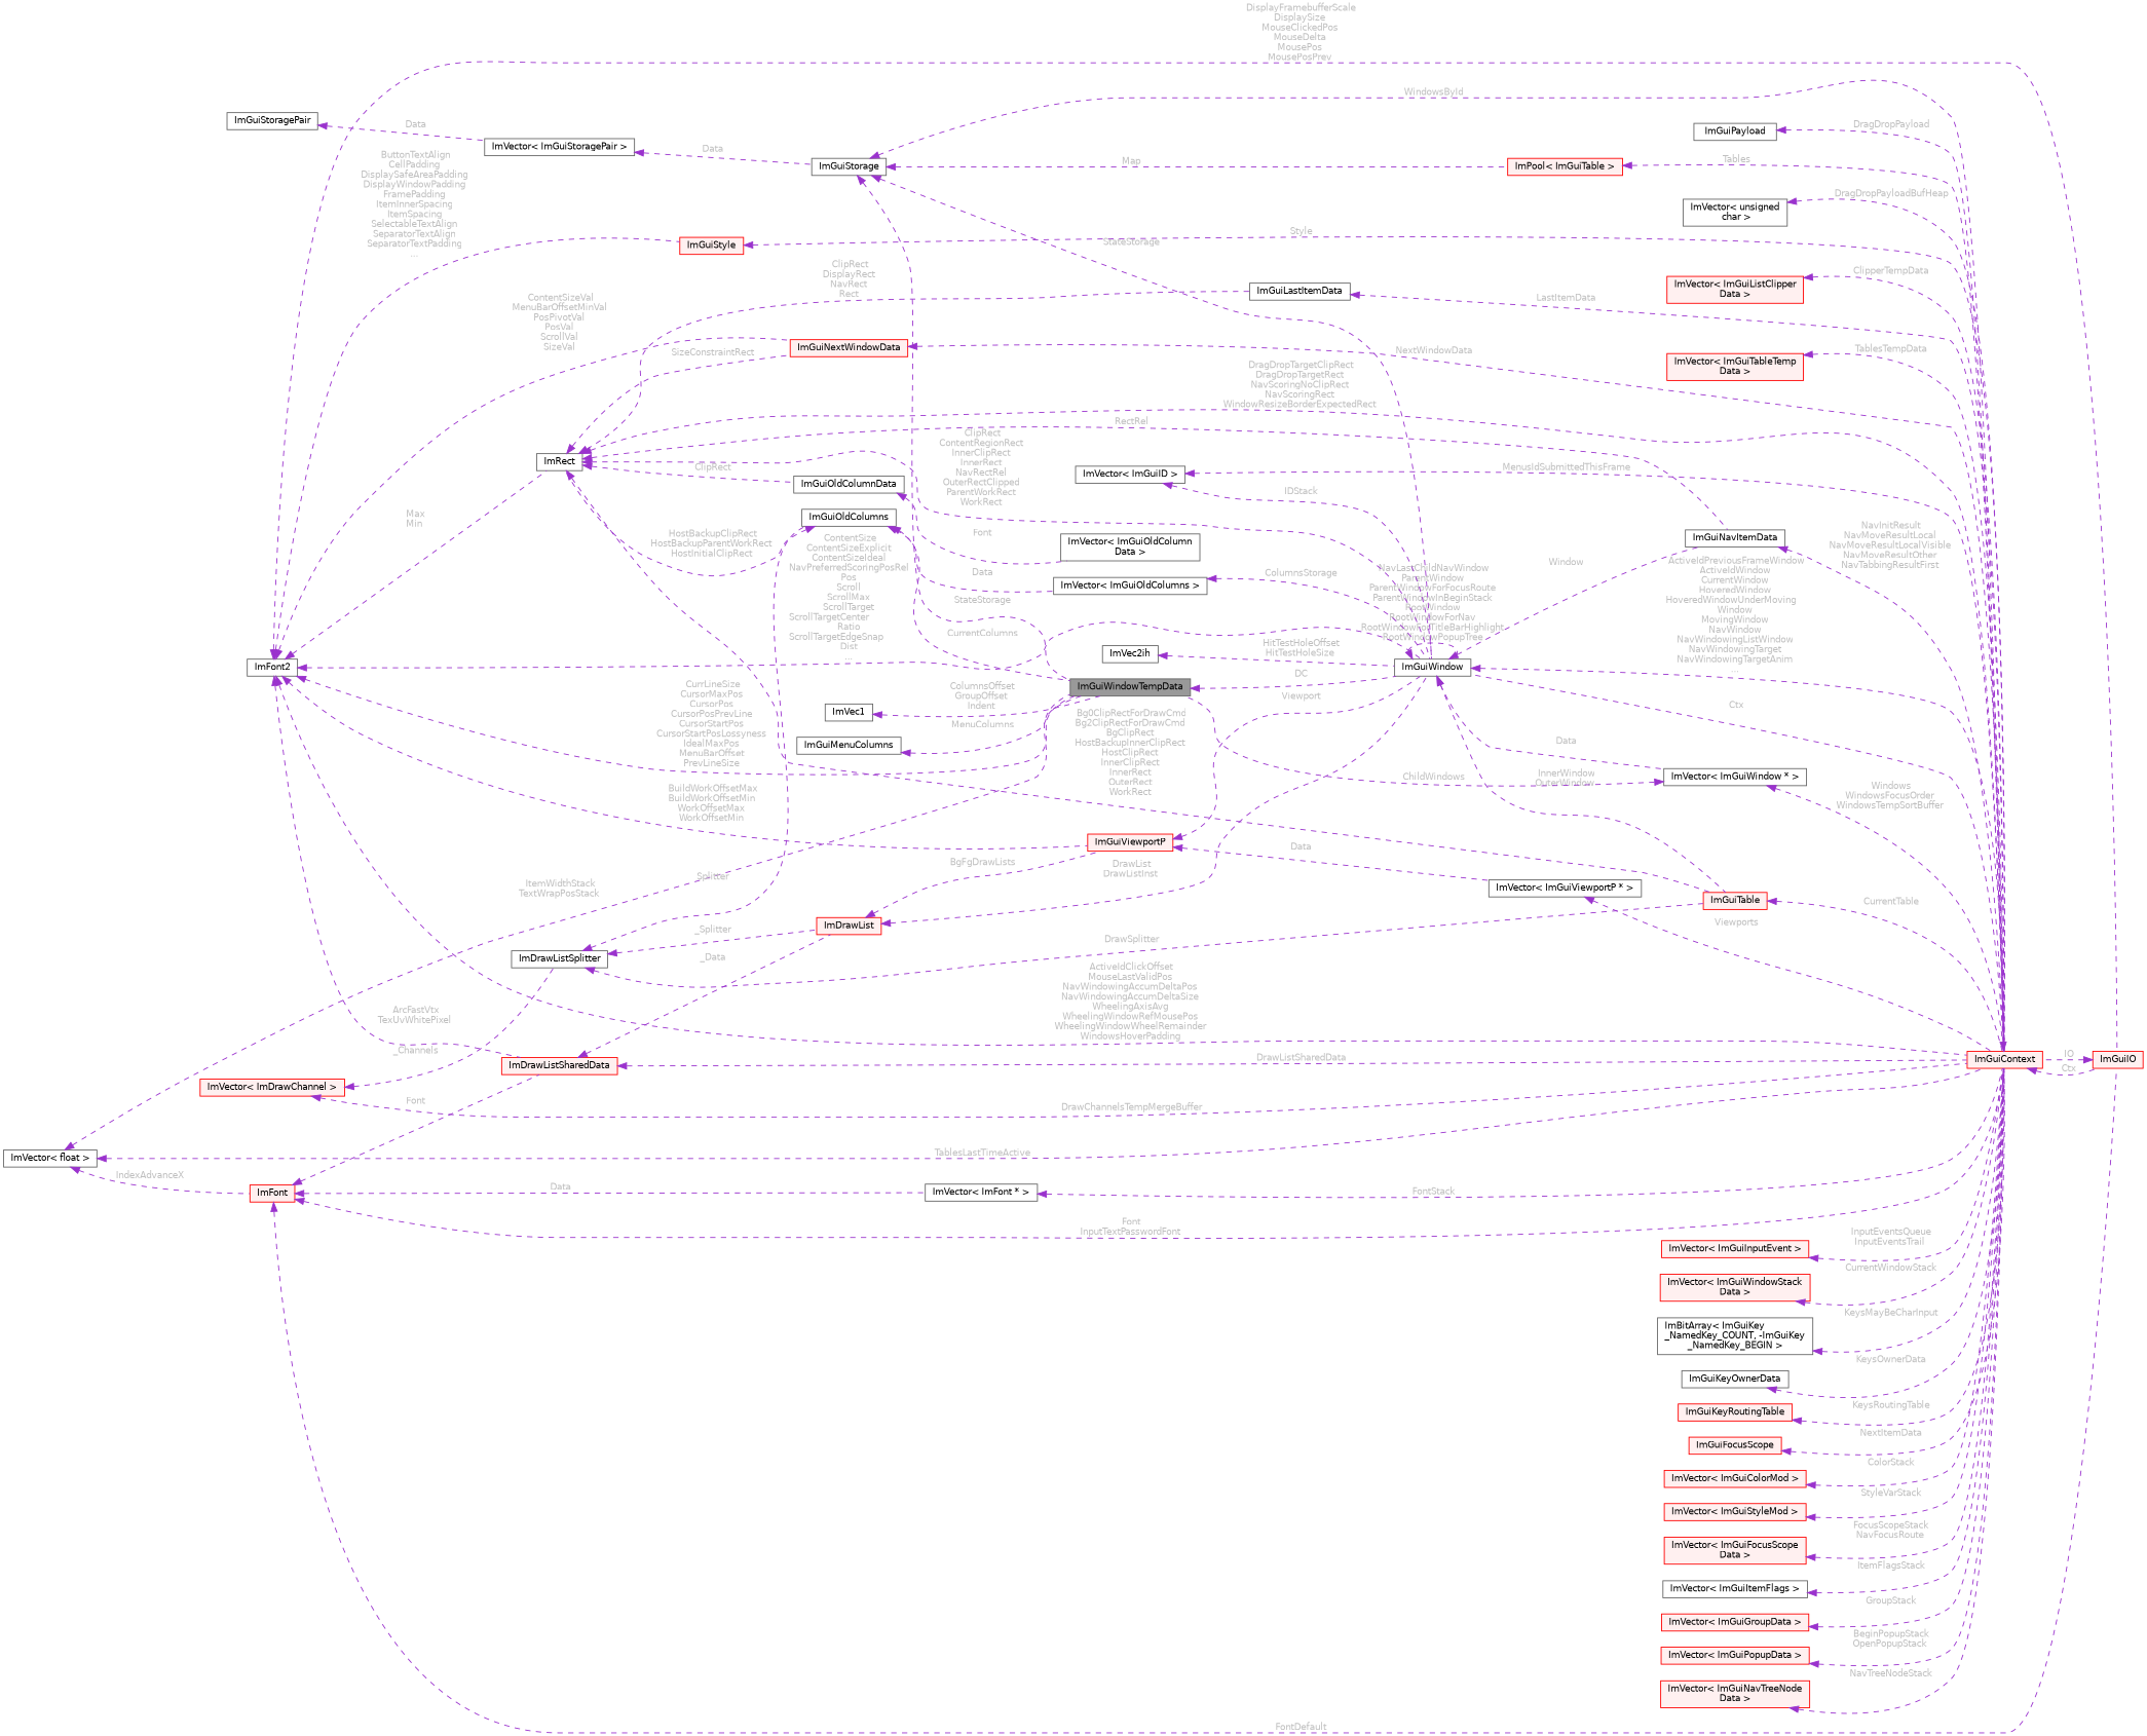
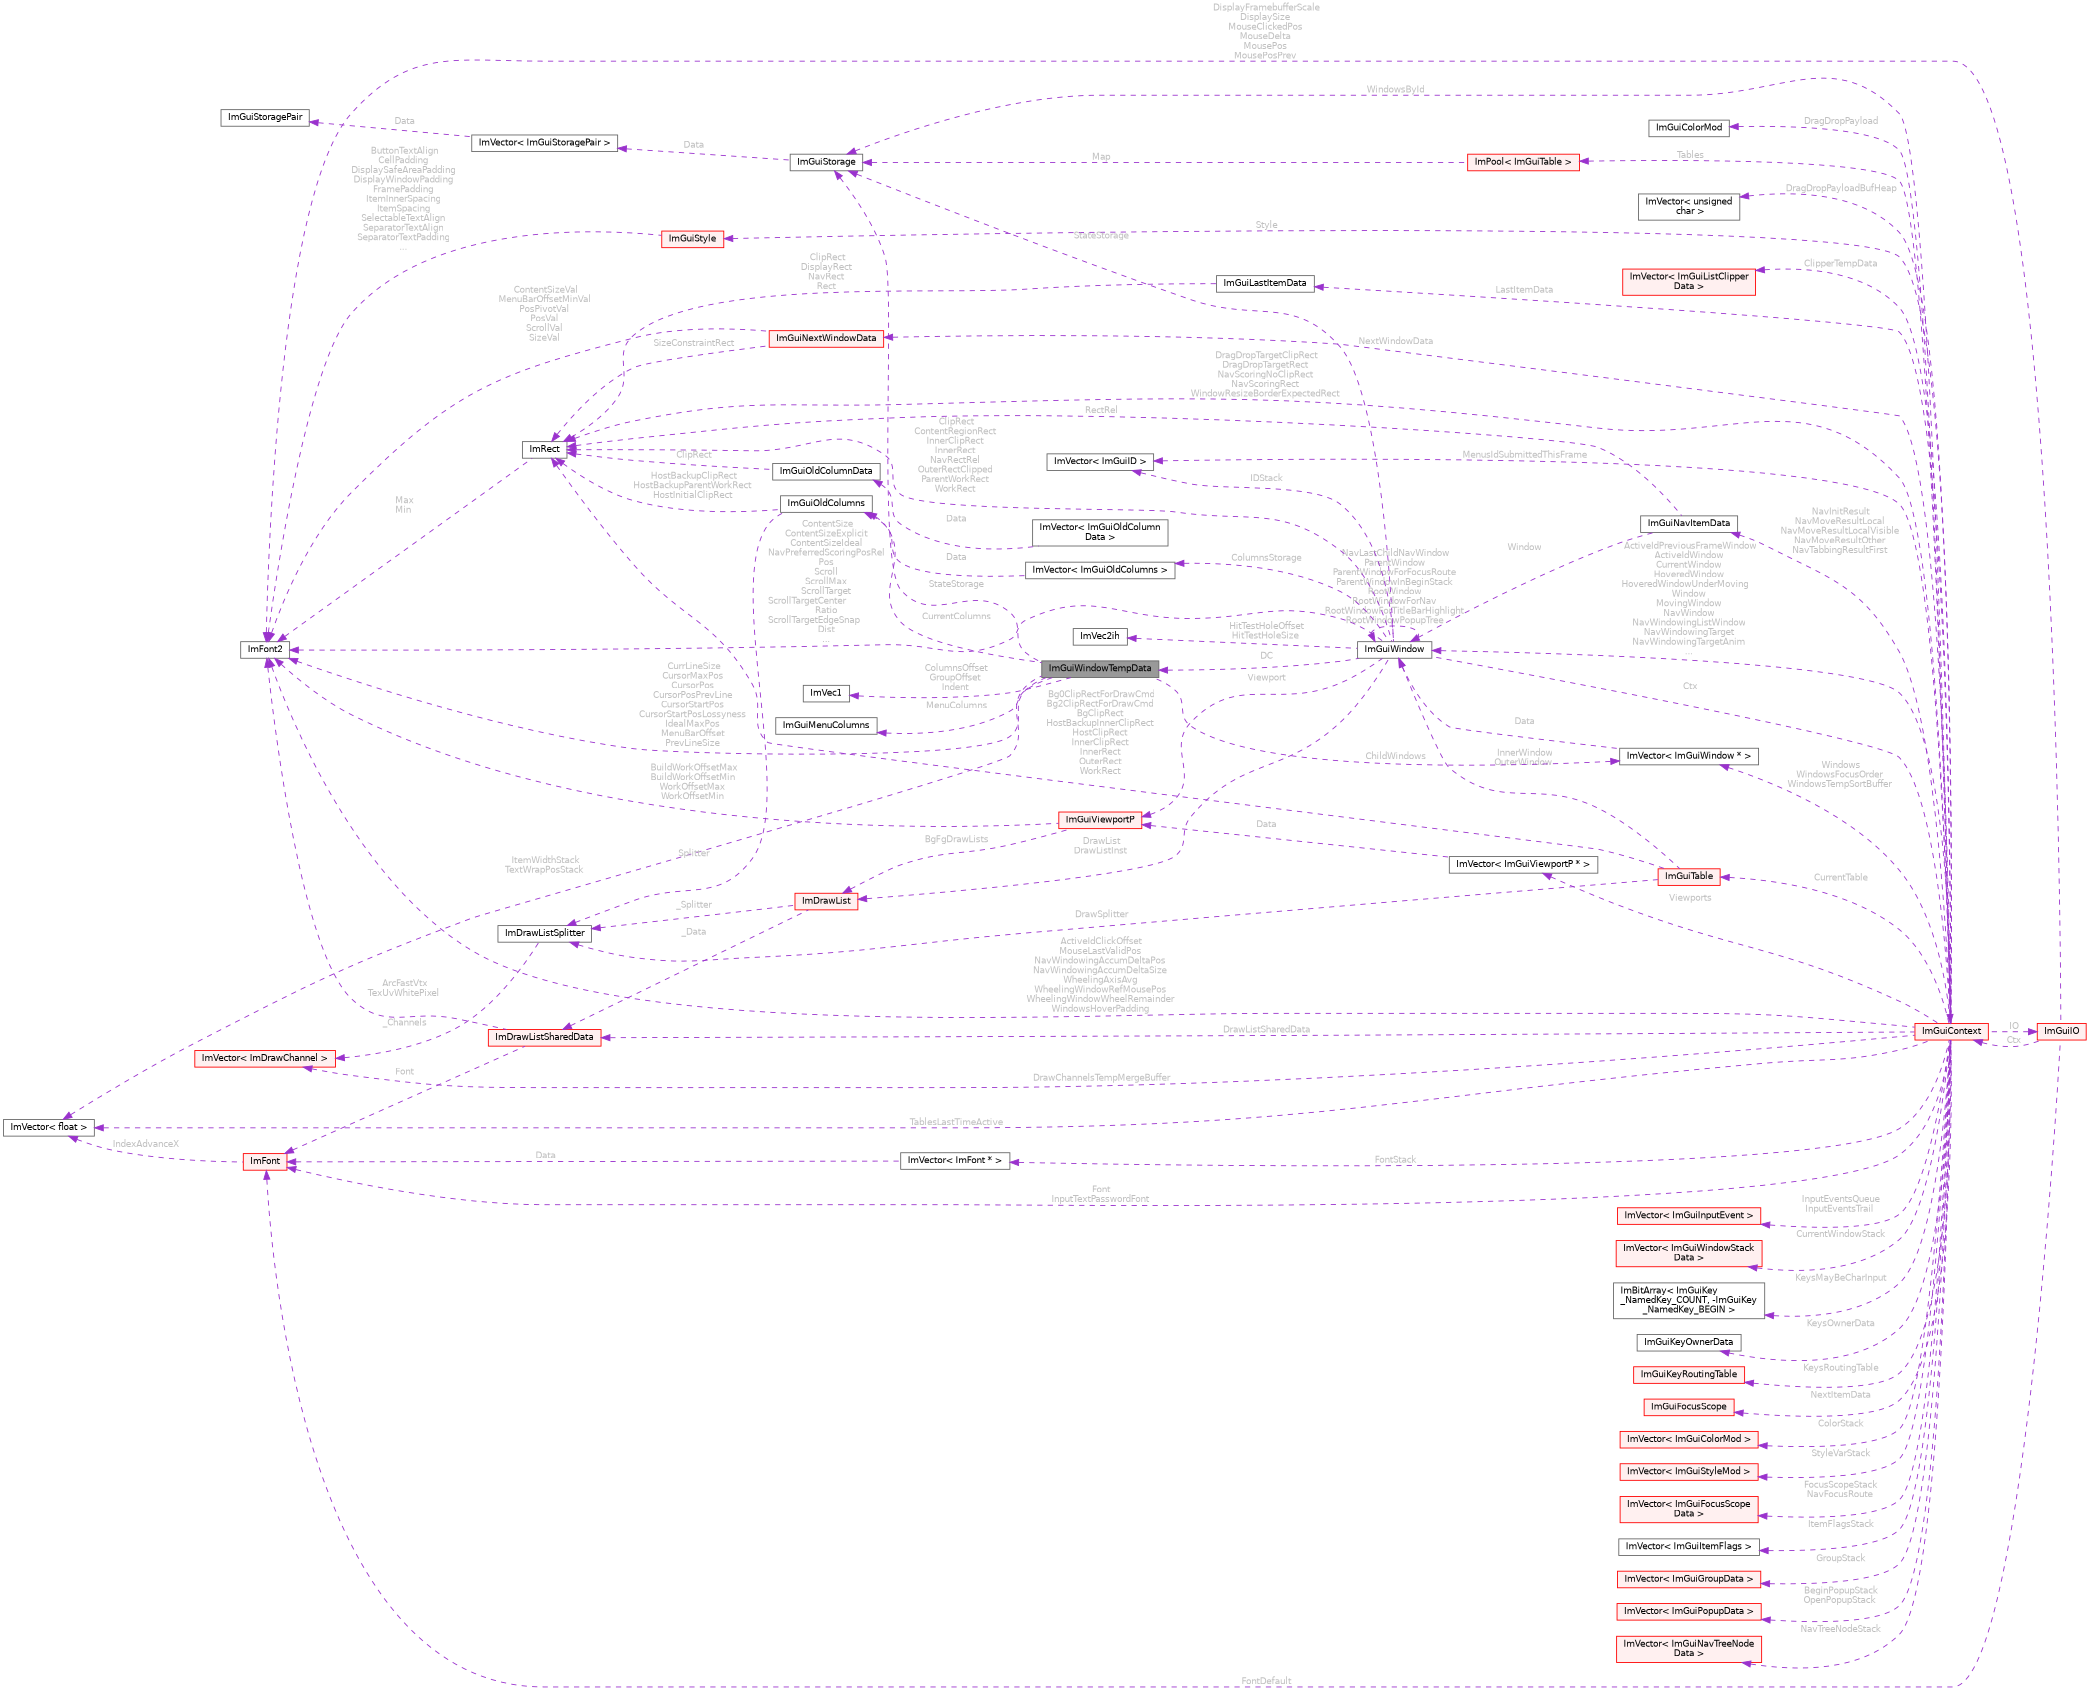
  digraph {
    rankdir=LR
    node [color=gray40 fillcolor=white fontname=Helvetica fontsize=10 shape=box style=filled]
    edge [color=darkorchid3 dir=back fontcolor=grey fontname=Helvetica fontsize=10 labelfontname=Helvetica labelfontsize=10 style=dashed]
    n1 [fillcolor=grey60 fontcolor=black height=0.2 label=ImGuiWindowTempData width=0.4]
    n2 [height=0.2 label=ImGuiWindow width=0.4]
    n3 [color=red fillcolor="#FFF0F0" height=0.2 label=ImGuiContext width=0.4]
    n4 [height=0.2 label="ImVector\< ImGuiWindow * \>" width=0.4]
    n5 [height=0.2 label=ImGuiNavItemData width=0.4]
    n6 [color=red fillcolor="#FFF0F0" height=0.2 label=ImGuiTable width=0.4]
    n7 [height=0.2 label=ImFont2 width=0.4]
    n8 [color=red fillcolor="#FFF0F0" height=0.2 label=ImGuiIO width=0.4]
    n9 [color=red fillcolor="#FFF0F0" height=0.2 label=ImGuiStyle width=0.4]
    n10 [color=red fillcolor="#FFF0F0" height=0.2 label=ImDrawListSharedData width=0.4]
    n11 [height=0.2 label=ImRect width=0.4]
    n12 [color=red fillcolor="#FFF0F0" height=0.2 label=ImGuiNextWindowData width=0.4]
    n13 [color=red fillcolor="#FFF0F0" height=0.2 label=ImGuiViewportP width=0.4]
    n14 [color=red fillcolor="#FFF0F0" height=0.2 label=ImDrawList width=0.4]
    n15 [height=0.2 label=ImGuiLastItemData width=0.4]
    n16 [height=0.2 label=ImGuiOldColumns width=0.4]
    n17 [height=0.2 label=ImGuiOldColumnData width=0.4]
    n18 [height=0.2 label="ImVector\< ImGuiViewportP * \>" width=0.4]
    n19 [height=0.2 label=ImVec1 width=0.4]
    n20 [height=0.2 label=ImGuiMenuColumns width=0.4]
    n21 [color=red fillcolor="#FFF0F0" height=0.2 label=ImFont width=0.4]
    n22 [height=0.2 label="ImVector\< ImFont * \>" width=0.4]
    n23 [height=0.2 label="ImVector\< float \>" width=0.4]
    n24 [color=red fillcolor="#FFF0F0" height=0.2 label="ImVector\< ImGuiInputEvent \>" width=0.4]
    n25 [color=red fillcolor="#FFF0F0" height=0.2 label="ImVector\< ImGuiWindowStack\lData \>" width=0.4]
    n26 [height=0.2 label=ImGuiStorage width=0.4]
    n27 [color=red fillcolor="#FFF0F0" height=0.2 label="ImPool\< ImGuiTable \>" width=0.4]
    n28 [height=0.2 label="ImVector\< ImGuiStoragePair \>" width=0.4]
    n29 [height=0.2 label=ImGuiStoragePair width=0.4]
    n30 [height=0.2 label="ImBitArray\< ImGuiKey\l_NamedKey_COUNT, -ImGuiKey\l_NamedKey_BEGIN \>" width=0.4]
    n31 [height=0.2 label=ImGuiKeyOwnerData width=0.4]
    n32 [color=red fillcolor="#FFF0F0" height=0.2 label=ImGuiKeyRoutingTable width=0.4]
    n33 [color=red fillcolor="#FFF0F0" height=0.2 label=ImGuiFocusScope width=0.4]
    n34 [height=0.2 label="ImVector\< ImGuiOldColumns \>" width=0.4]
    n35 [height=0.2 label="ImVector\< ImGuiOldColumn\lData \>" width=0.4]
    n36 [color=red fillcolor="#FFF0F0" height=0.2 label="ImVector\< ImGuiColorMod \>" width=0.4]
    n37 [color=red fillcolor="#FFF0F0" height=0.2 label="ImVector\< ImGuiStyleMod \>" width=0.4]
    n38 [color=red fillcolor="#FFF0F0" height=0.2 label="ImVector\< ImGuiFocusScope\lData \>" width=0.4]
    n39 [height=0.2 label="ImVector\< ImGuiItemFlags \>" width=0.4]
    n40 [color=red fillcolor="#FFF0F0" height=0.2 label="ImVector\< ImGuiGroupData \>" width=0.4]
    n41 [color=red fillcolor="#FFF0F0" height=0.2 label="ImVector\< ImGuiPopupData \>" width=0.4]
    n42 [color=red fillcolor="#FFF0F0" height=0.2 label="ImVector\< ImGuiNavTreeNode\lData \>" width=0.4]
    n43 [height=0.2 label=ImDrawListSplitter width=0.4]
    n44 [color=red fillcolor="#FFF0F0" height=0.2 label="ImVector\< ImDrawChannel \>" width=0.4]
-   n45 [height=0.2 label=ImGuiPayload width=0.4]
+   n45 [height=0.2 label=ImGuiColorMod width=0.4]
    n46 [height=0.2 label="ImVector\< unsigned\l char \>" width=0.4]
    n47 [color=red fillcolor="#FFF0F0" height=0.2 label="ImVector\< ImGuiListClipper\lData \>" width=0.4]
-   n48 [color=red fillcolor="#FFF0F0" height=0.2 label="ImVector\< ImGuiTableTemp\lData \>" width=0.4]
    n49 [height=0.2 label="ImVector\< ImGuiID \>" width=0.4]
    n50 [height=0.2 label=ImVec2ih width=0.4]
    n1 -> n2 [label=" DC"]
    n2 -> n2 [label=" NavLastChildNavWindow\nParentWindow\nParentWindowForFocusRoute\nParentWindowInBeginStack\nRootWindow\nRootWindowForNav\nRootWindowForTitleBarHighlight\nRootWindowPopupTree"]
    n2 -> n3 [label=" ActiveIdPreviousFrameWindow\nActiveIdWindow\nCurrentWindow\nHoveredWindow\nHoveredWindowUnderMoving\lWindow\nMovingWindow\nNavWindow\nNavWindowingListWindow\nNavWindowingTarget\nNavWindowingTargetAnim\n..."]
    n2 -> n4 [label=" Data"]
    n2 -> n5 [label=" Window"]
    n2 -> n6 [label=" InnerWindow\nOuterWindow"]
    n3 -> n2 [label=" Ctx"]
    n3 -> n8 [label=" Ctx"]
    n4 -> n1 [label=" ChildWindows"]
    n4 -> n3 [label=" Windows\nWindowsFocusOrder\nWindowsTempSortBuffer"]
    n5 -> n3 [label=" NavInitResult\nNavMoveResultLocal\nNavMoveResultLocalVisible\nNavMoveResultOther\nNavTabbingResultFirst"]
    n6 -> n3 [label=" CurrentTable"]
    n7 -> n1 [label=" CurrLineSize\nCursorMaxPos\nCursorPos\nCursorPosPrevLine\nCursorStartPos\nCursorStartPosLossyness\nIdealMaxPos\nMenuBarOffset\nPrevLineSize"]
    n7 -> n2 [label=" ContentSize\nContentSizeExplicit\nContentSizeIdeal\nNavPreferredScoringPosRel\nPos\nScroll\nScrollMax\nScrollTarget\nScrollTargetCenter\lRatio\nScrollTargetEdgeSnap\lDist\n..."]
    n7 -> n3 [label=" ActiveIdClickOffset\nMouseLastValidPos\nNavWindowingAccumDeltaPos\nNavWindowingAccumDeltaSize\nWheelingAxisAvg\nWheelingWindowRefMousePos\nWheelingWindowWheelRemainder\nWindowsHoverPadding"]
    n7 -> n8 [label=" DisplayFramebufferScale\nDisplaySize\nMouseClickedPos\nMouseDelta\nMousePos\nMousePosPrev"]
    n7 -> n9 [label=" ButtonTextAlign\nCellPadding\nDisplaySafeAreaPadding\nDisplayWindowPadding\nFramePadding\nItemInnerSpacing\nItemSpacing\nSelectableTextAlign\nSeparatorTextAlign\nSeparatorTextPadding\n..."]
    n7 -> n10 [label=" ArcFastVtx\nTexUvWhitePixel"]
    n7 -> n11 [label=" Max\nMin"]
    n7 -> n12 [label=" ContentSizeVal\nMenuBarOffsetMinVal\nPosPivotVal\nPosVal\nScrollVal\nSizeVal"]
    n7 -> n13 [label=" BuildWorkOffsetMax\nBuildWorkOffsetMin\nWorkOffsetMax\nWorkOffsetMin"]
    n8 -> n3 [label=" IO"]
    n9 -> n3 [label=" Style"]
    n10 -> n3 [label=" DrawListSharedData"]
    n10 -> n14 [label=" _Data"]
    n11 -> n2 [label=" ClipRect\nContentRegionRect\nInnerClipRect\nInnerRect\nNavRectRel\nOuterRectClipped\nParentWorkRect\nWorkRect"]
    n11 -> n3 [label=" DragDropTargetClipRect\nDragDropTargetRect\nNavScoringNoClipRect\nNavScoringRect\nWindowResizeBorderExpectedRect"]
    n11 -> n5 [label=" RectRel"]
    n11 -> n6 [label=" Bg0ClipRectForDrawCmd\nBg2ClipRectForDrawCmd\nBgClipRect\nHostBackupInnerClipRect\nHostClipRect\nInnerClipRect\nInnerRect\nOuterRect\nWorkRect"]
    n11 -> n12 [label=" SizeConstraintRect"]
    n11 -> n15 [label=" ClipRect\nDisplayRect\nNavRect\nRect"]
-   n16 -> n11 [label=" HostBackupClipRect\nHostBackupParentWorkRect\nHostInitialClipRect"]
+   n11 -> n16 [label=" HostBackupClipRect\nHostBackupParentWorkRect\nHostInitialClipRect"]
    n11 -> n17 [label=" ClipRect"]
    n12 -> n3 [label=" NextWindowData"]
    n13 -> n2 [label=" Viewport"]
    n13 -> n18 [label=" Data"]
    n14 -> n2 [label=" DrawList\nDrawListInst"]
    n14 -> n13 [label=" BgFgDrawLists"]
    n15 -> n3 [label=" LastItemData"]
    n16 -> n1 [label=" CurrentColumns"]
    n16 -> n34 [label=" Data"]
-   n17 -> n35 [label=" Font"]
+   n17 -> n35 [label=" Data"]
    n18 -> n3 [label=" Viewports"]
    n19 -> n1 [label=" ColumnsOffset\nGroupOffset\nIndent"]
    n20 -> n1 [label=" MenuColumns"]
    n21 -> n3 [label=" Font\nInputTextPasswordFont"]
    n21 -> n8 [label=" FontDefault"]
    n21 -> n10 [label=" Font"]
    n21 -> n22 [label=" Data"]
    n22 -> n3 [label=" FontStack"]
    n23 -> n1 [label=" ItemWidthStack\nTextWrapPosStack"]
    n23 -> n3 [label=" TablesLastTimeActive"]
    n23 -> n21 [label=" IndexAdvanceX"]
    n24 -> n3 [label=" InputEventsQueue\nInputEventsTrail"]
    n25 -> n3 [label=" CurrentWindowStack"]
    n26 -> n1 [label=" StateStorage"]
    n26 -> n2 [label=" StateStorage"]
    n26 -> n3 [label=" WindowsById"]
    n26 -> n27 [label=" Map"]
    n27 -> n3 [label=" Tables"]
    n28 -> n26 [label=" Data"]
    n29 -> n28 [label=" Data"]
    n30 -> n3 [label=" KeysMayBeCharInput"]
    n31 -> n3 [label=" KeysOwnerData"]
    n32 -> n3 [label=" KeysRoutingTable"]
    n33 -> n3 [label=" NextItemData"]
    n34 -> n2 [label=" ColumnsStorage"]
    n36 -> n3 [label=" ColorStack"]
    n37 -> n3 [label=" StyleVarStack"]
    n38 -> n3 [label=" FocusScopeStack\nNavFocusRoute"]
    n39 -> n3 [label=" ItemFlagsStack"]
    n40 -> n3 [label=" GroupStack"]
    n41 -> n3 [label=" BeginPopupStack\nOpenPopupStack"]
    n42 -> n3 [label=" NavTreeNodeStack"]
    n43 -> n6 [label=" DrawSplitter"]
    n43 -> n14 [label=" _Splitter"]
    n43 -> n16 [label=" Splitter"]
    n44 -> n3 [label=" DrawChannelsTempMergeBuffer"]
    n44 -> n43 [label=" _Channels"]
    n45 -> n3 [label=" DragDropPayload"]
    n46 -> n3 [label=" DragDropPayloadBufHeap"]
    n47 -> n3 [label=" ClipperTempData"]
-   n48 -> n3 [label=" TablesTempData"]
    n49 -> n2 [label=" IDStack"]
    n49 -> n3 [label=" MenusIdSubmittedThisFrame"]
    n50 -> n2 [label=" HitTestHoleOffset\nHitTestHoleSize"]
  }
